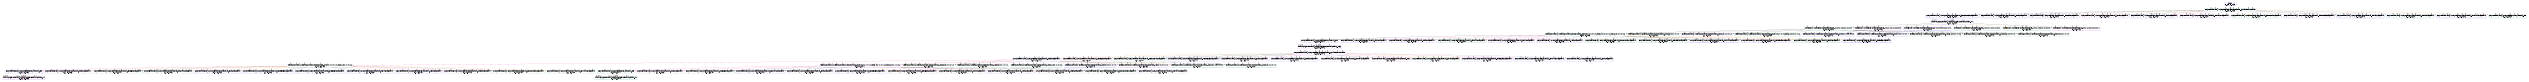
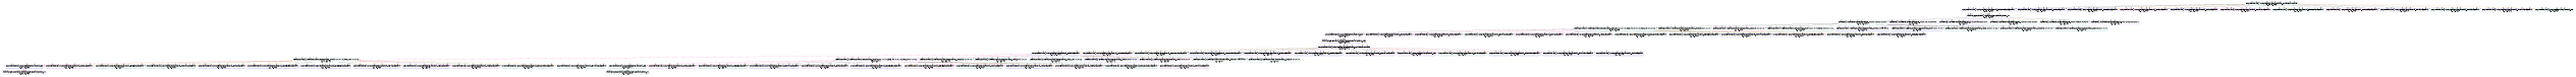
  digraph {
    node [shape=box style=rounded color=teal]
    edge [color=black]
-   n1 [label="ROOT\nN=300, Q=0.892" color=blue]
    n2 [label="ComputePathToState#1.ComputePathToState.named_state=gp7_detect_arucomarker\nN=300, Q=0.892"]
    n3 [label="ComputePathToState#1.ComputePathToState.planner_id=RRTConnectkConfigDefault\nN=288, Q=0.894" color=blue]
    n4 [label="ComputePathToState#1.ComputePathToState.planner_id=RRTkConfigDefault\nN=1, Q=0.457" color=blue]
    n5 [label="ComputePathToState#1.ComputePathToState.planner_id=KPIECEkConfigDefault\nN=1, Q=0.940" color=blue]
    n6 [label="ComputePathToState#1.ComputePathToState.planner_id=SBLkConfigDefault\nN=1, Q=0.942" color=purple]
    n7 [label="ComputePathToState#1.ComputePathToState.planner_id=ESTkConfigDefault\nN=1, Q=0.942" color=blue]
    n8 [label="ComputePathToState#1.ComputePathToState.planner_id=RRTstarkConfigDefault\nN=1, Q=0.817" color=purple]
    n9 [label="ComputePathToState#1.ComputePathToState.planner_id=BKPIECEkConfigDefault\nN=1, Q=0.877"]
    n10 [label="ComputePathToState#1.ComputePathToState.planner_id=LBKPIECEkConfigDefault\nN=1, Q=0.937" color=purple]
    n11 [label="ComputePathToState#1.ComputePathToState.planner_id=PRMkConfigDefault\nN=1, Q=0.940" color=blue]
    n12 [label="ComputePathToState#1.ComputePathToState.planner_id=TRRTkConfigDefault\nN=1, Q=0.389"]
    n13 [label="ComputePathToState#1.ComputePathToState.planner_id=PRMstarkConfigDefault\nN=1, Q=0.873" color=blue]
    n14 [label="ComputePathToState#1.ComputePathToState.planner_id=PTP\nN=1, Q=0.939"]
    n15 [label="YaskawaGripperCommand#1.YaskawaGripperCommand.position=0.0\nN=287, Q=0.894" color=blue]
    n16 [label="UpdatePose#1.UpdatePose.update_relative_pose=0.0;0.0;0.115;0.0;0.0;0.0;0.0\nN=281, Q=0.898"]
    n17 [label="UpdatePose#1.UpdatePose.update_relative_pose=0.0;0.0;0.10;0.0;0.0;0.0;0.0\nN=1, Q=0.936" color=purple]
    n18 [label="UpdatePose#1.UpdatePose.update_relative_pose=0.0;0.0;0.09;0.0;0.0;0.0;0.0\nN=1, Q=0.920" color=blue]
    n19 [label="UpdatePose#1.UpdatePose.update_relative_pose=0.0;0.0;0.11;0.0;0.0;0.0;0.0\nN=1, Q=0.939"]
    n20 [label="UpdatePose#1.UpdatePose.update_relative_pose=0.0;0.0;0.105;0.0;0.0;0.0;0.0\nN=1, Q=0.696"]
    n21 [label="UpdatePose#1.UpdatePose.update_relative_pose=0.0;0.0;0.15;0.0;0.0;0.0;0.0\nN=1, Q=0.456" color=purple]
    n22 [label="SetPathConstraints#1.SetPathConstraints.joint_constraints=joint_1_s,0.0,0.1,0.1,1.0;joint_3,40.0,0.1,0.1,1.0;joint_6,120.0,0.1,0.1,0.8\nN=272, Q=0.898"]
    n23 [label="SetPathConstraints#1.SetPathConstraints.joint_constraints=joint_5,-50.0,0.1,0.1,1.0\nN=1, Q=0.938"]
    n24 [label="SetPathConstraints#1.SetPathConstraints.joint_constraints=joint_3,40.0,0.1,0.1,1.0\nN=1, Q=0.451" color=purple]
    n25 [label="SetPathConstraints#1.SetPathConstraints.joint_constraints=joint_4,0.0,0.1,0.1,1.0;joint_6,120.0,0.1,0.1,0.8\nN=1, Q=0.939"]
    n26 [label="SetPathConstraints#1.SetPathConstraints.joint_constraints=joint_1_s,0.0,999,999,0.0\nN=1, Q=0.943" color=blue]
    n27 [label="SetPathConstraints#1.SetPathConstraints.joint_constraints=joint_4,0.0,0.1,0.1,1.0\nN=1, Q=0.939" color=blue]
    n28 [label="SetPathConstraints#1.SetPathConstraints.joint_constraints=joint_6,120.0,0.1,0.1,0.8\nN=1, Q=0.919"]
    n29 [label="SetPathConstraints#1.SetPathConstraints.joint_constraints=joint_2_l,30.0,0.1,0.1,1.0\nN=1, Q=0.943"]
    n30 [label="SetPathConstraints#1.SetPathConstraints.joint_constraints=joint_1_s,0.0,0.1,0.1,1.0\nN=1, Q=0.945"]
    n31 [label="ComputePathToPose#1.ComputePathToPose.planner_id=PTP\nN=260, Q=0.914" color=purple]
    n32 [label="ComputePathToPose#1.ComputePathToPose.planner_id=ESTkConfigDefault\nN=1, Q=0.934" color=purple]
    n33 [label="ComputePathToPose#1.ComputePathToPose.planner_id=RRTkConfigDefault\nN=1, Q=0.795" color=purple]
    n34 [label="ComputePathToPose#1.ComputePathToPose.planner_id=RRTstarkConfigDefault\nN=1, Q=0.200"]
    n35 [label="ComputePathToPose#1.ComputePathToPose.planner_id=PRMkConfigDefault\nN=1, Q=0.242" color=purple]
    n36 [label="ComputePathToPose#1.ComputePathToPose.planner_id=SBLkConfigDefault\nN=1, Q=0.723" color=purple]
    n37 [label="ComputePathToPose#1.ComputePathToPose.planner_id=RRTConnectkConfigDefault\nN=1, Q=0.664"]
    n38 [label="ComputePathToPose#1.ComputePathToPose.planner_id=BKPIECEkConfigDefault\nN=1, Q=0.200"]
    n39 [label="ComputePathToPose#1.ComputePathToPose.planner_id=PRMstarkConfigDefault\nN=1, Q=0.674" color=blue]
    n40 [label="ComputePathToPose#1.ComputePathToPose.planner_id=LBKPIECEkConfigDefault\nN=1, Q=0.200" color=purple]
    n41 [label="ComputePathToPose#1.ComputePathToPose.planner_id=TRRTkConfigDefault\nN=1, Q=0.252"]
    n42 [label="ComputePathToPose#1.ComputePathToPose.planner_id=KPIECEkConfigDefault\nN=1, Q=0.724" color=blue]
    n43 [label="YaskawaGripperCommand#2.YaskawaGripperCommand.position=0.235\nN=259, Q=0.916" color=purple]
    n44 [label="ComputePathToState#2.ComputePathToState.named_state=gp7_detect_arucomarker\nN=258, Q=0.916" color=purple]
    n45 [label="ComputePathToState#2.ComputePathToState.planner_id=RRTkConfigDefault\nN=246, Q=0.924" color=blue]
    n46 [label="ComputePathToState#2.ComputePathToState.planner_id=KPIECEkConfigDefault\nN=1, Q=0.811" color=purple]
    n47 [label="ComputePathToState#2.ComputePathToState.planner_id=RRTConnectkConfigDefault\nN=1, Q=0.000"]
    n48 [label="ComputePathToState#2.ComputePathToState.planner_id=LBKPIECEkConfigDefault\nN=1, Q=0.940" color=blue]
    n49 [label="ComputePathToState#2.ComputePathToState.planner_id=ESTkConfigDefault\nN=1, Q=0.942" color=purple]
    n50 [label="ComputePathToState#2.ComputePathToState.planner_id=TRRTkConfigDefault\nN=1, Q=0.942" color=blue]
    n51 [label="ComputePathToState#2.ComputePathToState.planner_id=RRTstarkConfigDefault\nN=1, Q=0.931" color=purple]
    n52 [label="ComputePathToState#2.ComputePathToState.planner_id=PTP\nN=1, Q=0.939" color=purple]
    n53 [label="ComputePathToState#2.ComputePathToState.planner_id=PRMkConfigDefault\nN=1, Q=0.874"]
    n54 [label="ComputePathToState#2.ComputePathToState.planner_id=BKPIECEkConfigDefault\nN=1, Q=0.939" color=blue]
    n55 [label="ComputePathToState#2.ComputePathToState.planner_id=PRMstarkConfigDefault\nN=1, Q=0.450" color=blue]
    n56 [label="ComputePathToState#2.ComputePathToState.planner_id=SBLkConfigDefault\nN=1, Q=0.449" color=blue]
    n57 [label="SetPathConstraints#2.SetPathConstraints.joint_constraints=joint_4,0.0,0.1,0.1,1.0;joint_6,120.0,0.1,0.1,0.8\nN=176, Q=0.928"]
    n58 [label="SetPathConstraints#2.SetPathConstraints.joint_constraints=joint_1_s,0.0,0.1,0.1,1.0;joint_3,40.0,0.1,0.1,1.0;joint_6,120.0,0.1,0.1,0.8\nN=62, Q=0.917" color=purple]
    n59 [label="SetPathConstraints#2.SetPathConstraints.joint_constraints=joint_2_l,30.0,0.1,0.1,1.0\nN=1, Q=0.943"]
    n60 [label="SetPathConstraints#2.SetPathConstraints.joint_constraints=joint_5,-50.0,0.1,0.1,1.0\nN=1, Q=0.923"]
    n61 [label="SetPathConstraints#2.SetPathConstraints.joint_constraints=joint_6,120.0,0.1,0.1,0.8\nN=1, Q=0.939"]
    n62 [label="SetPathConstraints#2.SetPathConstraints.joint_constraints=joint_1_s,0.0,0.1,0.1,1.0\nN=1, Q=0.943" color=blue]
    n63 [label="SetPathConstraints#2.SetPathConstraints.joint_constraints=joint_4,0.0,0.1,0.1,1.0\nN=1, Q=0.835" color=purple]
    n64 [label="SetPathConstraints#2.SetPathConstraints.joint_constraints=joint_1_s,0.0,999,999,0.0\nN=1, Q=0.817"]
    n65 [label="SetPathConstraints#2.SetPathConstraints.joint_constraints=joint_3,40.0,0.1,0.1,1.0\nN=1, Q=0.861"]
    n66 [label="ComputePathToPose#2.ComputePathToPose.planner_id=PTP\nN=164, Q=0.938" color=blue]
    n67 [label="ComputePathToPose#2.ComputePathToPose.planner_id=RRTkConfigDefault\nN=1, Q=0.885" color=purple]
    n68 [label="ComputePathToPose#2.ComputePathToPose.planner_id=KPIECEkConfigDefault\nN=1, Q=0.794"]
    n69 [label="ComputePathToPose#2.ComputePathToPose.planner_id=RRTstarkConfigDefault\nN=1, Q=0.823"]
    n70 [label="ComputePathToPose#2.ComputePathToPose.planner_id=ESTkConfigDefault\nN=1, Q=0.783" color=blue]
    n71 [label="ComputePathToPose#2.ComputePathToPose.planner_id=LBKPIECEkConfigDefault\nN=1, Q=0.873" color=blue]
    n72 [label="ComputePathToPose#2.ComputePathToPose.planner_id=BKPIECEkConfigDefault\nN=1, Q=0.816" color=blue]
    n73 [label="ComputePathToPose#2.ComputePathToPose.planner_id=PRMkConfigDefault\nN=1, Q=0.850" color=blue]
    n74 [label="ComputePathToPose#2.ComputePathToPose.planner_id=SBLkConfigDefault\nN=1, Q=0.897" color=blue]
    n75 [label="ComputePathToPose#2.ComputePathToPose.planner_id=TRRTkConfigDefault\nN=1, Q=0.903" color=purple]
    n76 [label="ComputePathToPose#2.ComputePathToPose.planner_id=RRTConnectkConfigDefault\nN=1, Q=0.929"]
    n77 [label="ComputePathToPose#2.ComputePathToPose.planner_id=PRMstarkConfigDefault\nN=1, Q=0.000"]
    n78 [label="YaskawaGripperCommand#3.YaskawaGripperCommand.position=0.0\nN=163, Q=0.938" color=purple]
    n79 [label="ComputePathToPose#2.ComputePathToPose.planner_id=PTP\nN=50, Q=0.941"]
    n80 [label="ComputePathToPose#2.ComputePathToPose.planner_id=RRTkConfigDefault\nN=1, Q=0.826" color=purple]
    n81 [label="ComputePathToPose#2.ComputePathToPose.planner_id=KPIECEkConfigDefault\nN=1, Q=0.901"]
    n82 [label="ComputePathToPose#2.ComputePathToPose.planner_id=RRTstarkConfigDefault\nN=1, Q=0.919" color=blue]
    n83 [label="ComputePathToPose#2.ComputePathToPose.planner_id=ESTkConfigDefault\nN=1, Q=0.850" color=purple]
    n84 [label="ComputePathToPose#2.ComputePathToPose.planner_id=LBKPIECEkConfigDefault\nN=1, Q=0.705" color=blue]
    n85 [label="ComputePathToPose#2.ComputePathToPose.planner_id=BKPIECEkConfigDefault\nN=1, Q=0.860" color=purple]
    n86 [label="ComputePathToPose#2.ComputePathToPose.planner_id=PRMkConfigDefault\nN=1, Q=0.834"]
    n87 [label="ComputePathToPose#2.ComputePathToPose.planner_id=SBLkConfigDefault\nN=1, Q=0.710" color=blue]
    n88 [label="ComputePathToPose#2.ComputePathToPose.planner_id=TRRTkConfigDefault\nN=1, Q=0.788" color=purple]
    n89 [label="ComputePathToPose#2.ComputePathToPose.planner_id=RRTConnectkConfigDefault\nN=1, Q=0.841"]
    n90 [label="ComputePathToPose#2.ComputePathToPose.planner_id=PRMstarkConfigDefault\nN=1, Q=0.761" color=purple]
    n91 [label="YaskawaGripperCommand#3.YaskawaGripperCommand.position=0.0\nN=49, Q=0.941"]
-   n1 -> n2
    n2 -> n3
    n2 -> n4
    n2 -> n5 [color=darkorange]
    n2 -> n6
    n2 -> n7 [color=deeppink]
    n2 -> n8 [color=gray40]
    n2 -> n9 [color=darkorange]
    n2 -> n10 [color=gray40]
    n2 -> n11
    n2 -> n12 [color=gray40]
    n2 -> n13 [color=gray40]
    n2 -> n14 [color=darkorange]
    n3 -> n15
    n15 -> n16
    n15 -> n17 [color=gray40]
    n15 -> n18 [color=deeppink]
    n15 -> n19 [color=darkorange]
    n15 -> n20 [color=darkorange]
    n15 -> n21
    n16 -> n22
    n16 -> n23 [color=gray40]
    n16 -> n24
    n16 -> n25 [color=gray40]
    n16 -> n26 [color=gray40]
    n16 -> n27
    n16 -> n28
    n16 -> n29
    n16 -> n30
    n22 -> n31
    n22 -> n32 [color=deeppink]
    n22 -> n33 [color=gray40]
    n22 -> n34 [color=deeppink]
    n22 -> n35 [color=deeppink]
    n22 -> n36
    n22 -> n37 [color=darkorange]
    n22 -> n38 [color=gray40]
    n22 -> n39
    n22 -> n40
    n22 -> n41 [color=darkorange]
    n22 -> n42 [color=darkorange]
    n31 -> n43
    n43 -> n44 [color=gray40]
    n44 -> n45 [color=darkorange]
    n44 -> n46 [color=gray40]
    n44 -> n47
    n44 -> n48
    n44 -> n49 [color=deeppink]
    n44 -> n50 [color=darkorange]
    n44 -> n51 [color=gray40]
    n44 -> n52
    n44 -> n53 [color=deeppink]
    n44 -> n54 [color=darkorange]
    n44 -> n55 [color=deeppink]
    n44 -> n56 [color=gray40]
    n45 -> n57 [color=deeppink]
    n45 -> n58 [color=deeppink]
    n45 -> n59
    n45 -> n60 [color=deeppink]
    n45 -> n61 [color=gray40]
    n45 -> n62 [color=gray40]
    n45 -> n63 [color=gray40]
    n45 -> n64 [color=darkorange]
    n45 -> n65
    n57 -> n66 [color=deeppink]
    n57 -> n67 [color=darkorange]
    n57 -> n68
    n57 -> n69 [color=darkorange]
    n57 -> n70 [color=darkorange]
    n57 -> n71
    n57 -> n72 [color=gray40]
    n57 -> n73
    n57 -> n74 [color=darkorange]
    n57 -> n75 [color=deeppink]
    n57 -> n76
    n57 -> n77 [color=darkorange]
    n58 -> n79 [color=deeppink]
    n58 -> n80 [color=deeppink]
    n58 -> n81
    n58 -> n82
    n58 -> n83
    n58 -> n84 [color=deeppink]
    n58 -> n85 [color=darkorange]
    n58 -> n86 [color=deeppink]
    n58 -> n87 [color=deeppink]
    n58 -> n88 [color=darkorange]
    n58 -> n89
    n58 -> n90 [color=gray40]
    n66 -> n78 [color=deeppink]
    n79 -> n91
  }
